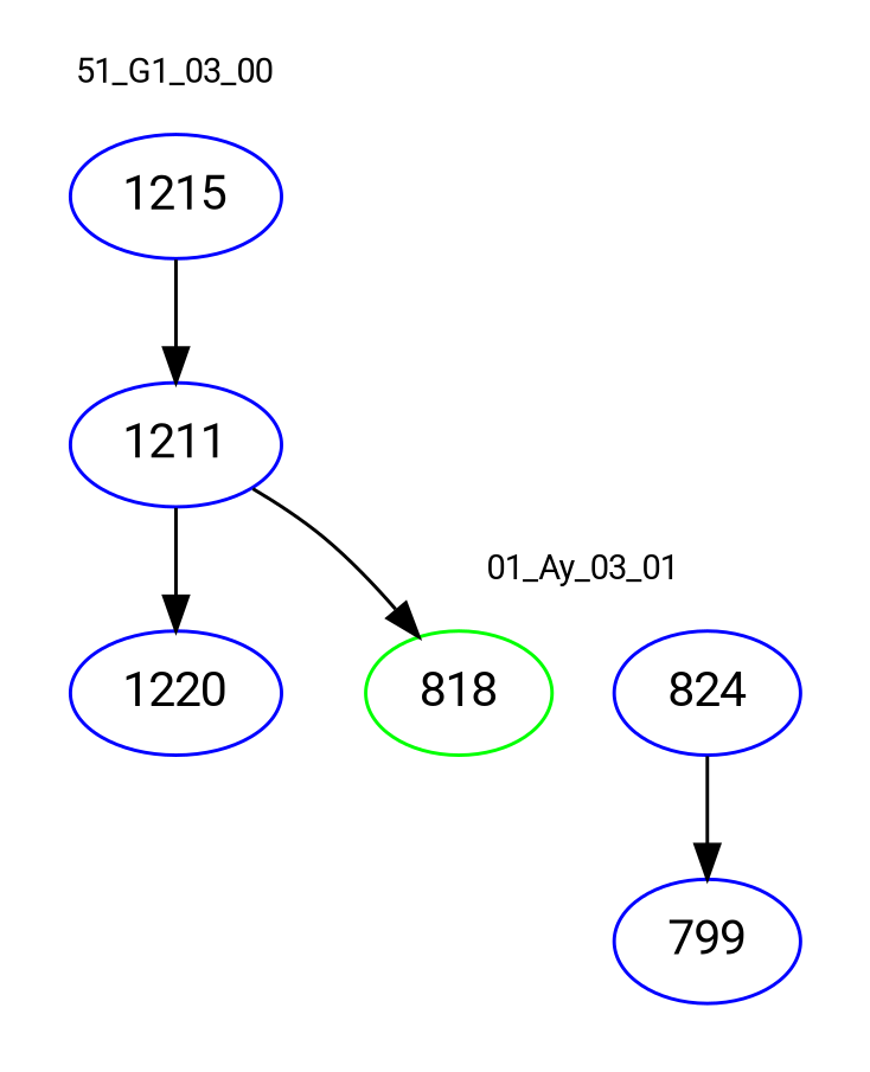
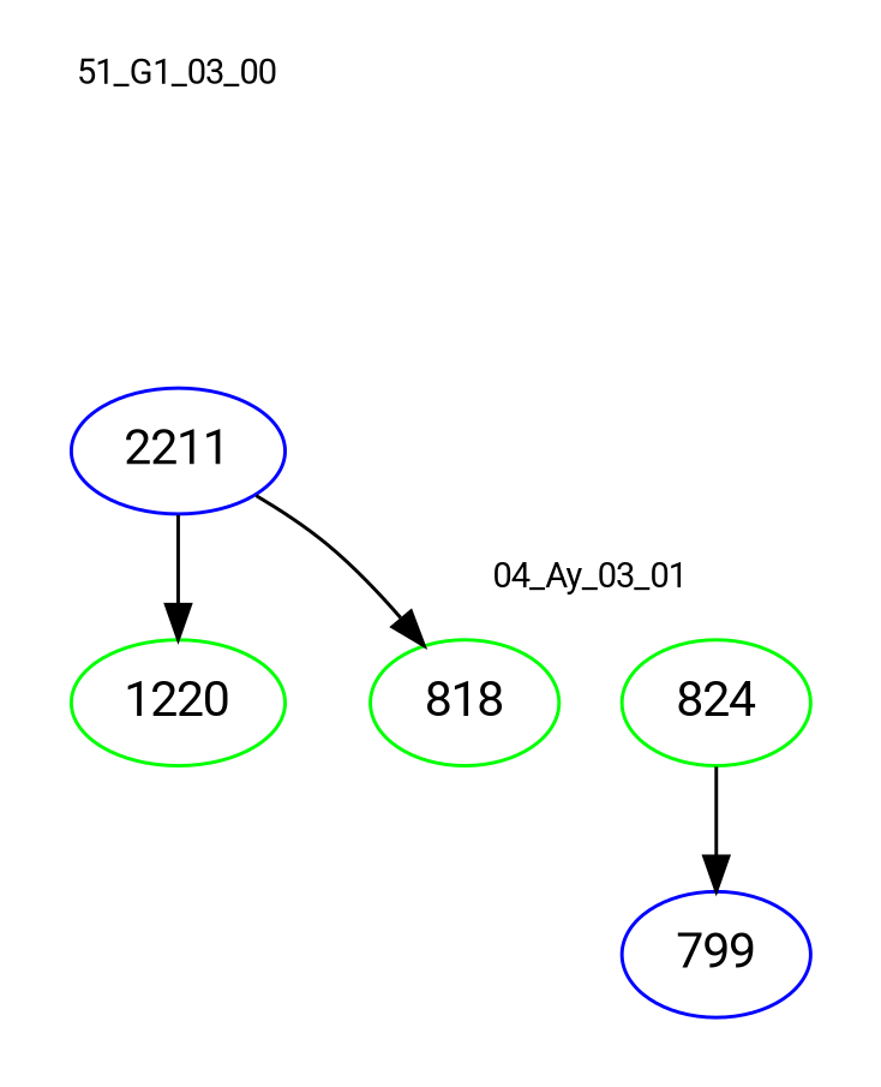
  digraph {
    fontname=Roboto
    node [color=blue fontname=Roboto]
    edge [color=black fontname=Roboto]
-   n1 [label=824]
+   n1 [color=green label=824]
    n2 [label=799]
    n3 [color=green label=818]
-   n4 [label=1215]
-   n5 [label=1211]
-   n6 [label=1220]
+   n5 [label=2211]
+   n6 [color=green label=1220]
    subgraph cluster_1 {
      color=white
      fontsize=10
-     label="01_Ay_03_01"
+     label="04_Ay_03_01"
      n1
      n2
      n3
    }
    subgraph cluster_2 {
      color=white
      fontsize=10
      label="51_G1_03_00"
-     n4
      n5
      n6
    }
    n1 -> n2
-   n4 -> n5
    n5 -> n3
    n5 -> n6
  }
